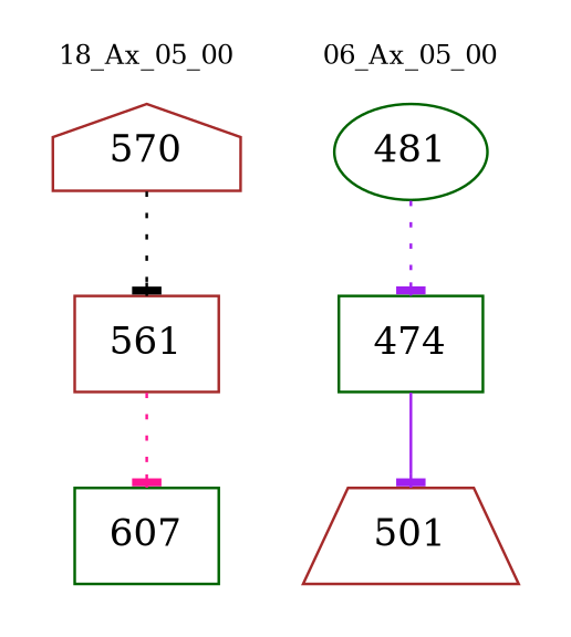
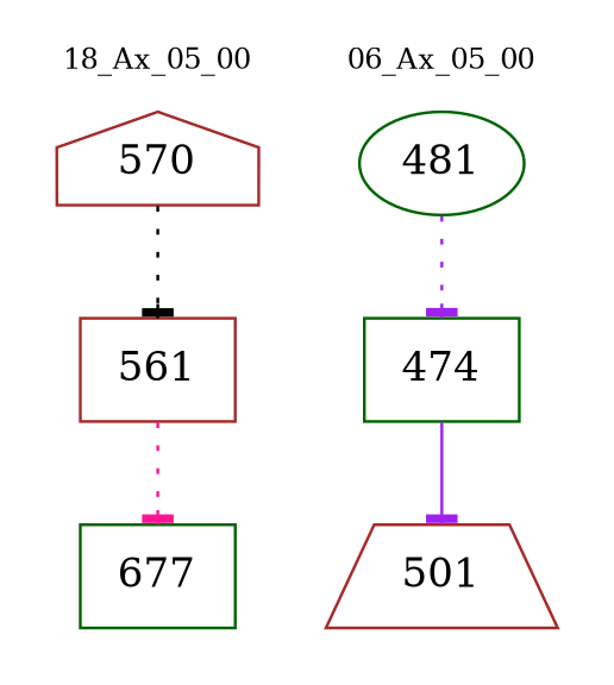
  digraph {
    node [color=brown shape=box]
    edge [arrowhead=tee color=purple style=dotted]
    n1 [label=570 shape=house]
    n2 [label=561]
-   n3 [color=darkgreen label=607]
+   n3 [color=darkgreen label=677]
    n4 [color=darkgreen label=481 shape=ellipse]
    n5 [color=darkgreen label=474]
    n6 [label=501 shape=trapezium]
    subgraph cluster_1 {
      color=white
      fontsize=10
      label="18_Ax_05_00"
      n1
      n2
      n3
    }
    subgraph cluster_2 {
      color=white
      fontsize=10
      label="06_Ax_05_00"
      n4
      n5
      n6
    }
    n1 -> n2 [color=black]
    n2 -> n3 [color=deeppink]
    n4 -> n5
    n5 -> n6 [style=solid]
  }
